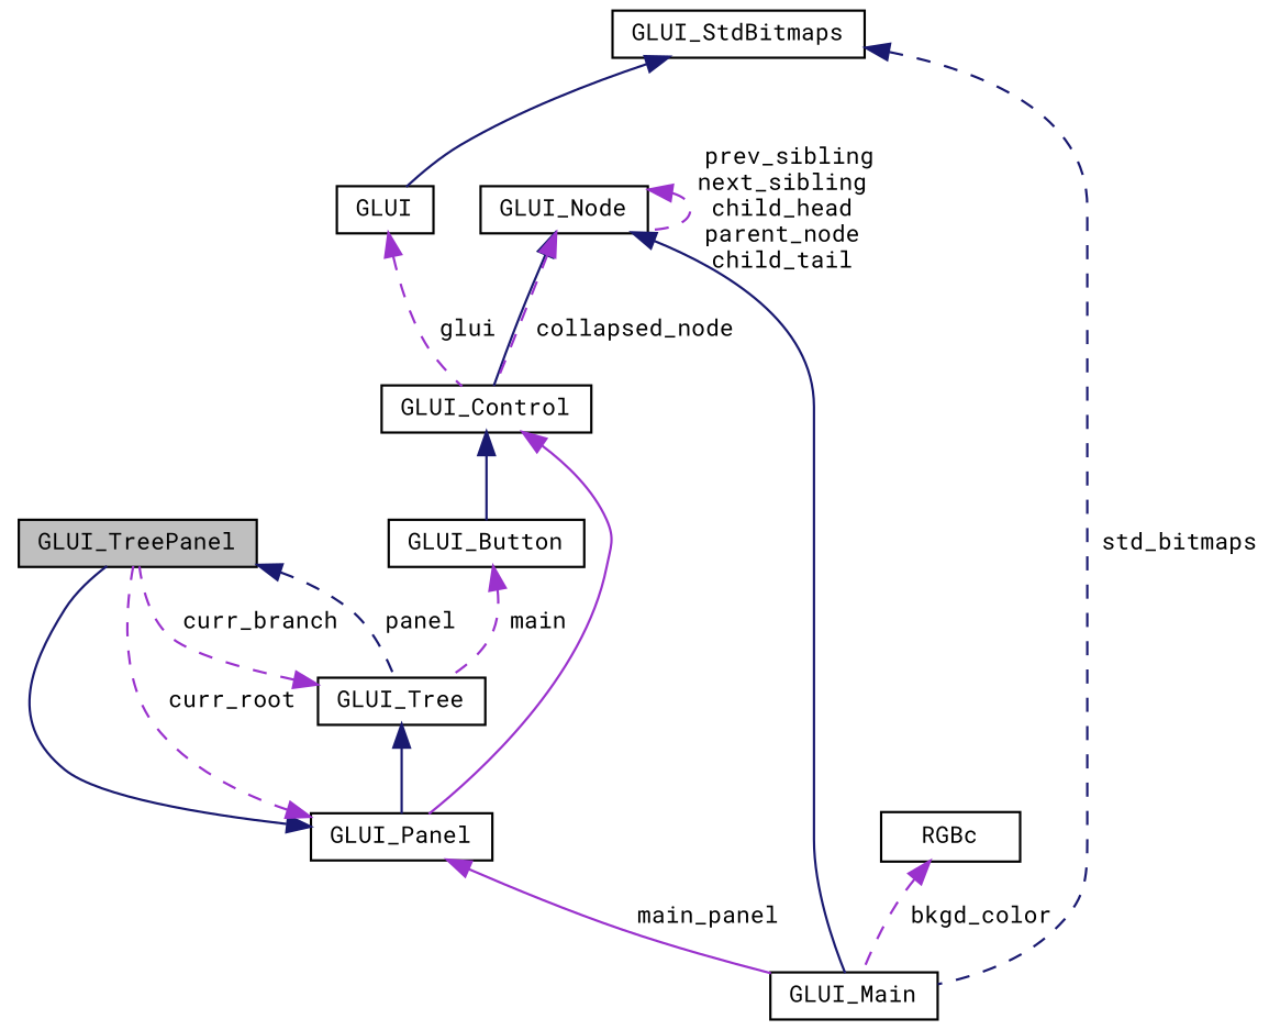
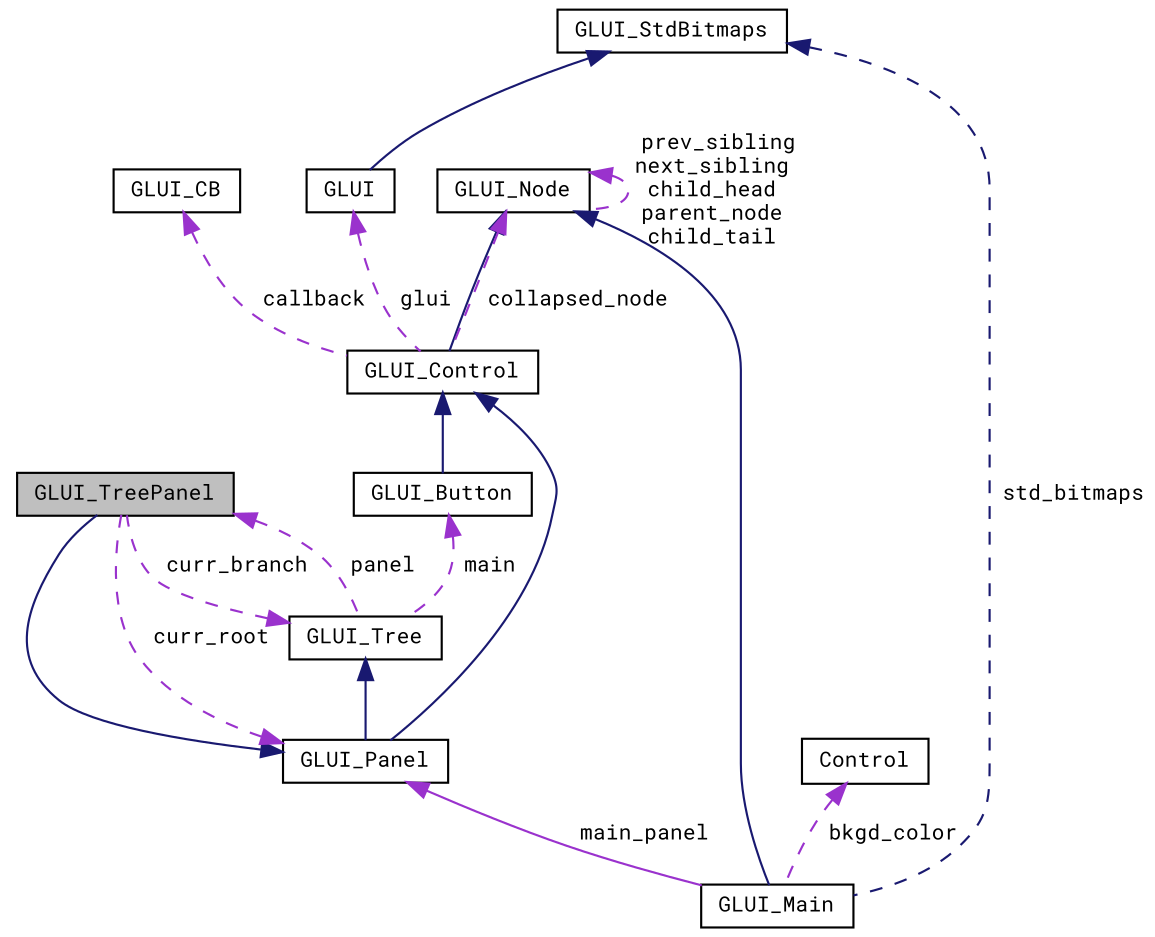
  digraph {
    fontname="Roboto Mono"
    node [color=black fillcolor=white fontname="Roboto Mono" fontsize=10 shape=record style=filled]
    edge [color=darkorchid3 dir=back fontname="Roboto Mono" fontsize=10 labelfontname=Helvetica labelfontsize=10 style=dashed]
    n1 [fillcolor=grey75 fontcolor=black height=0.2 label=GLUI_TreePanel width=0.4]
    n2 [height=0.2 label=GLUI_Tree width=0.4]
    n3 [height=0.2 label=GLUI_Panel width=0.4]
    n4 [height=0.2 label=GLUI_Main width=0.4]
    n5 [height=0.2 label=GLUI_Control width=0.4]
    n6 [height=0.2 label=GLUI_Button width=0.4]
    n7 [height=0.2 label=GLUI_Node width=0.4]
+   n8 [height=0.2 label=GLUI_CB width=0.4]
    n9 [height=0.2 label=GLUI width=0.4]
-   n10 [height=0.2 label=RGBc width=0.4]
+   n10 [height=0.2 label=Control width=0.4]
    n11 [height=0.2 label=GLUI_StdBitmaps width=0.4]
-   n1 -> n2 [color=midnightblue label=" panel"]
+   n1 -> n2 [label=" panel"]
    n2 -> n1 [label=" curr_branch"]
    n2 -> n3 [color=midnightblue style=solid]
    n3 -> n1 [color=midnightblue style=solid]
    n3 -> n1 [label=" curr_root"]
    n3 -> n4 [label=" main_panel" style=solid]
-   n5 -> n3 [style=solid]
+   n5 -> n3 [color=midnightblue style=solid]
    n5 -> n6 [color=midnightblue style=solid]
    n6 -> n2 [label=" main"]
    n7 -> n4 [color=midnightblue style=solid]
    n7 -> n5 [color=midnightblue style=solid]
    n7 -> n5 [label=" collapsed_node"]
    n7 -> n7 [label=" prev_sibling\nnext_sibling\nchild_head\nparent_node\nchild_tail"]
+   n8 -> n5 [label=" callback"]
    n9 -> n5 [label=" glui"]
    n10 -> n4 [label=" bkgd_color"]
    n11 -> n4 [color=midnightblue label=" std_bitmaps"]
    n11 -> n9 [color=midnightblue style=solid]
  }
